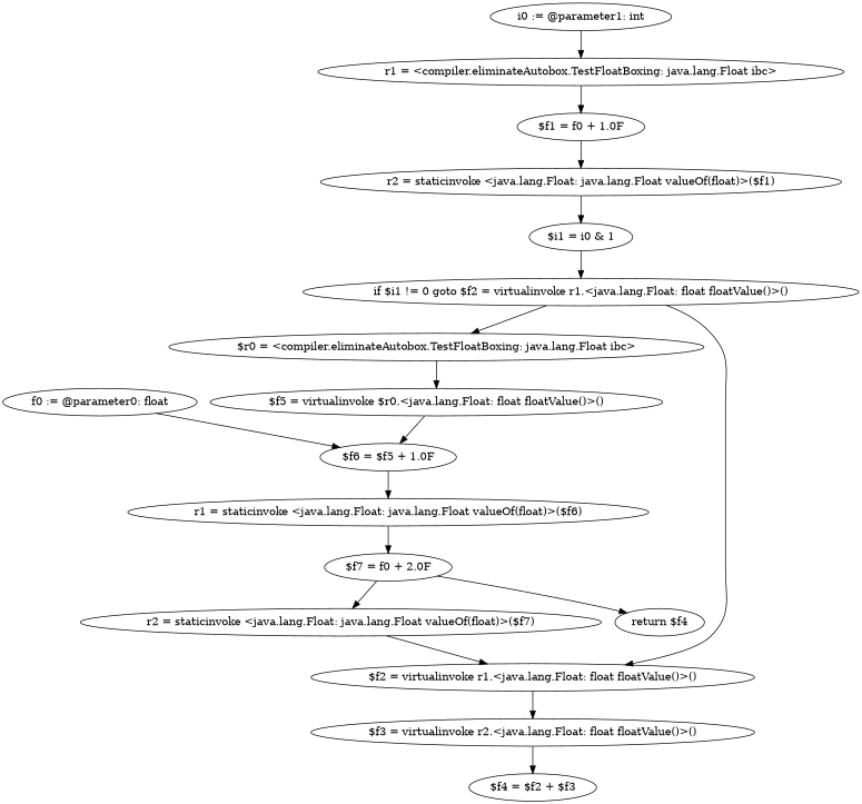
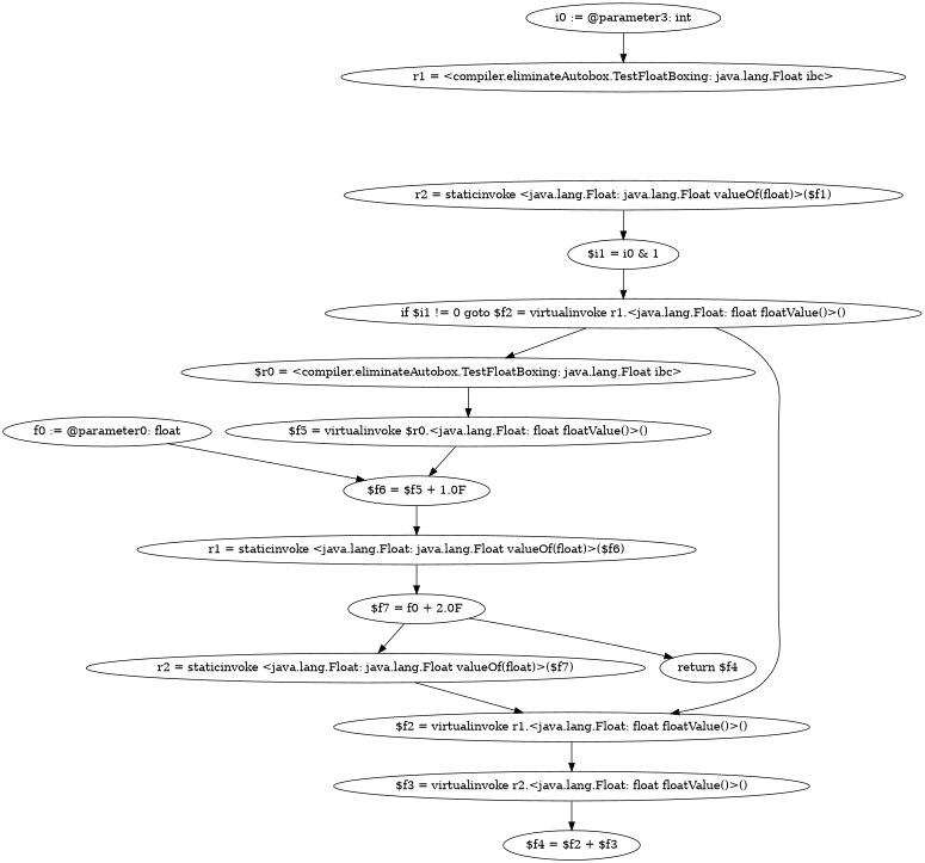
  digraph {
    "f0 := @parameter0: float"
    "$f6 = $f5 + 1.0F"
-   "i0 := @parameter1: int"
+   "i0 := @parameter1: int" [label="i0 := @parameter3: int"]
    "r1 = <compiler.eliminateAutobox.TestFloatBoxing: java.lang.Float ibc>"
-   "$f1 = f0 + 1.0F"
    "r2 = staticinvoke <java.lang.Float: java.lang.Float valueOf(float)>($f1)"
    "$i1 = i0 & 1"
    "if $i1 != 0 goto $f2 = virtualinvoke r1.<java.lang.Float: float floatValue()>()"
    "$r0 = <compiler.eliminateAutobox.TestFloatBoxing: java.lang.Float ibc>"
    "$f2 = virtualinvoke r1.<java.lang.Float: float floatValue()>()"
    "$f5 = virtualinvoke $r0.<java.lang.Float: float floatValue()>()"
    "$f3 = virtualinvoke r2.<java.lang.Float: float floatValue()>()"
    "r1 = staticinvoke <java.lang.Float: java.lang.Float valueOf(float)>($f6)"
    "$f7 = f0 + 2.0F"
    "r2 = staticinvoke <java.lang.Float: java.lang.Float valueOf(float)>($f7)"
    "return $f4"
    "$f4 = $f2 + $f3"
    "f0 := @parameter0: float" -> "$f6 = $f5 + 1.0F"
    "$f6 = $f5 + 1.0F" -> "r1 = staticinvoke <java.lang.Float: java.lang.Float valueOf(float)>($f6)"
    "i0 := @parameter1: int" -> "r1 = <compiler.eliminateAutobox.TestFloatBoxing: java.lang.Float ibc>"
-   "r1 = <compiler.eliminateAutobox.TestFloatBoxing: java.lang.Float ibc>" -> "$f1 = f0 + 1.0F"
-   "$f1 = f0 + 1.0F" -> "r2 = staticinvoke <java.lang.Float: java.lang.Float valueOf(float)>($f1)"
    "r2 = staticinvoke <java.lang.Float: java.lang.Float valueOf(float)>($f1)" -> "$i1 = i0 & 1"
    "$i1 = i0 & 1" -> "if $i1 != 0 goto $f2 = virtualinvoke r1.<java.lang.Float: float floatValue()>()"
    "if $i1 != 0 goto $f2 = virtualinvoke r1.<java.lang.Float: float floatValue()>()" -> "$r0 = <compiler.eliminateAutobox.TestFloatBoxing: java.lang.Float ibc>"
    "if $i1 != 0 goto $f2 = virtualinvoke r1.<java.lang.Float: float floatValue()>()" -> "$f2 = virtualinvoke r1.<java.lang.Float: float floatValue()>()"
    "$r0 = <compiler.eliminateAutobox.TestFloatBoxing: java.lang.Float ibc>" -> "$f5 = virtualinvoke $r0.<java.lang.Float: float floatValue()>()"
    "$f2 = virtualinvoke r1.<java.lang.Float: float floatValue()>()" -> "$f3 = virtualinvoke r2.<java.lang.Float: float floatValue()>()"
    "$f5 = virtualinvoke $r0.<java.lang.Float: float floatValue()>()" -> "$f6 = $f5 + 1.0F"
    "$f3 = virtualinvoke r2.<java.lang.Float: float floatValue()>()" -> "$f4 = $f2 + $f3"
    "r1 = staticinvoke <java.lang.Float: java.lang.Float valueOf(float)>($f6)" -> "$f7 = f0 + 2.0F"
    "$f7 = f0 + 2.0F" -> "r2 = staticinvoke <java.lang.Float: java.lang.Float valueOf(float)>($f7)"
    "$f7 = f0 + 2.0F" -> "return $f4"
    "r2 = staticinvoke <java.lang.Float: java.lang.Float valueOf(float)>($f7)" -> "$f2 = virtualinvoke r1.<java.lang.Float: float floatValue()>()"
  }
